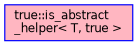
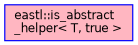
  digraph {
    rankdir=LR
-   n1 [color=blue fillcolor=lightpink fontname=Helvetica fontsize=10 height=0.2 label="true::is_abstract\l_helper\< T, true \>" shape=box style=filled width=0.4]
+   n1 [color=blue fillcolor=lightpink fontname=Helvetica fontsize=10 height=0.2 label="eastl::is_abstract\l_helper\< T, true \>" shape=box style=filled width=0.4]
  }
